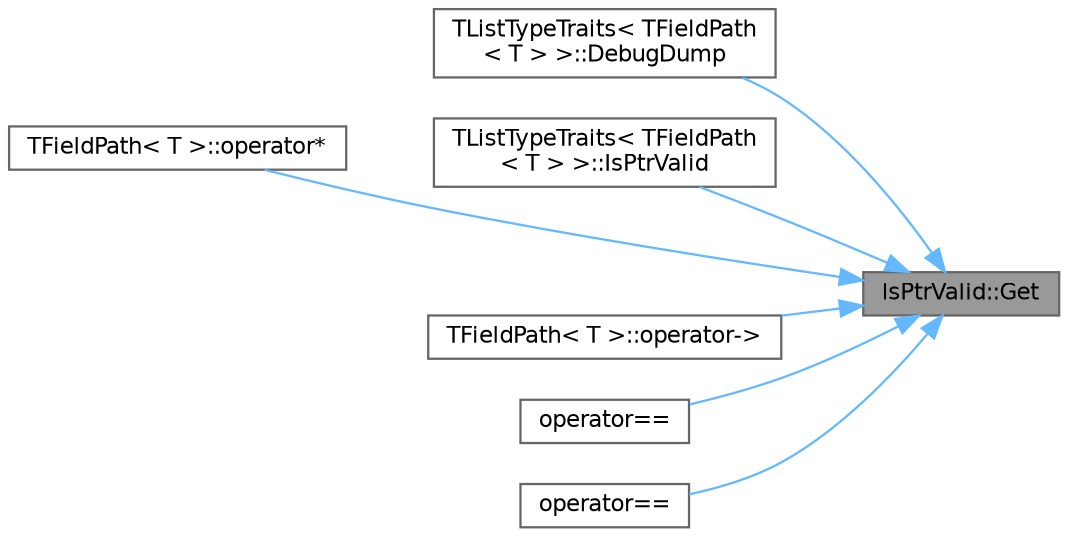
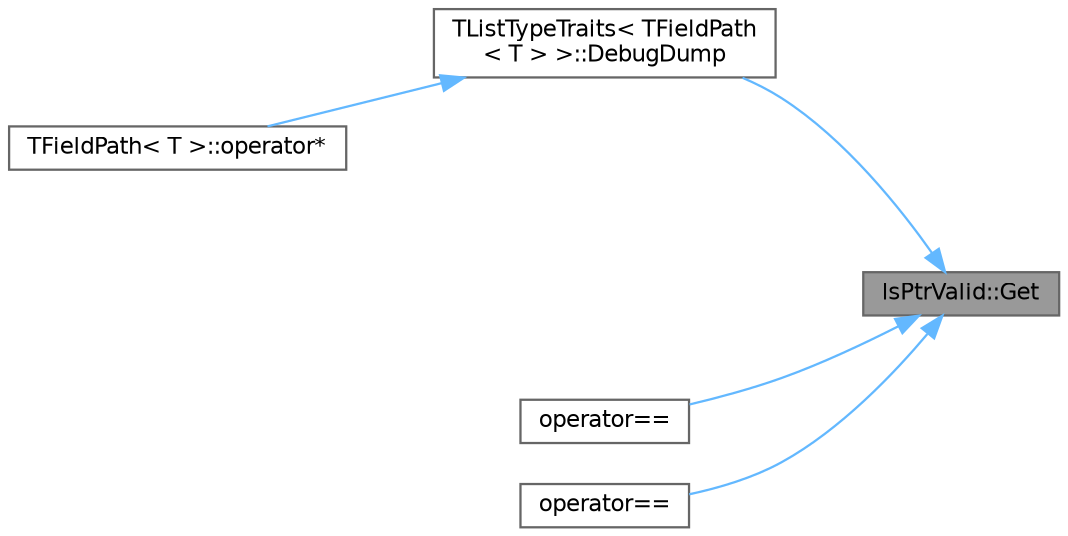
  digraph {
    rankdir=RL
    node [color=grey40 fillcolor=white fontname=Helvetica fontsize=10 shape=box style=filled]
    edge [color=steelblue1 dir=back fontname=Helvetica fontsize=10 labelfontname=Helvetica labelfontsize=10 style=solid]
    n1 [color=gray40 fillcolor=grey60 fontcolor=black height=0.2 label="IsPtrValid::Get" width=0.4]
    n2 [height=0.2 label="TListTypeTraits\< TFieldPath\l\< T \> \>::DebugDump" width=0.4]
-   n3 [height=0.2 label="TListTypeTraits\< TFieldPath\l\< T \> \>::IsPtrValid" width=0.4]
    n4 [height=0.2 label="TFieldPath\< T \>::operator*" width=0.4]
-   n5 [height=0.2 label="TFieldPath\< T \>::operator-\>" width=0.4]
    n6 [height=0.2 label="operator==" width=0.4]
    n7 [height=0.2 label="operator==" width=0.4]
    n1 -> n2
-   n1 -> n3
-   n1 -> n4
-   n1 -> n5
+   n2 -> n4
    n1 -> n6
    n1 -> n7
  }
